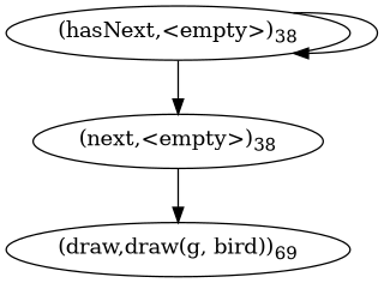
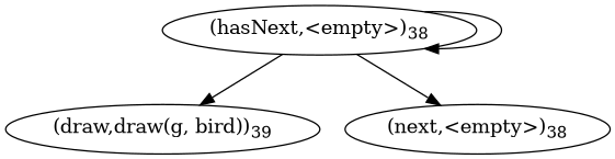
  digraph {
    n1 [label=<(hasNext,&lt;empty&gt;)<SUB>38</SUB>>]
-   n2 [label=<(draw,draw(g, bird))<SUB>69</SUB>>]
+   n2 [label=<(draw,draw(g, bird))<SUB>39</SUB>>]
    n3 [label=<(next,&lt;empty&gt;)<SUB>38</SUB>>]
    n1 -> n1
-   n3 -> n2
+   n1 -> n2
    n1 -> n3
  }
